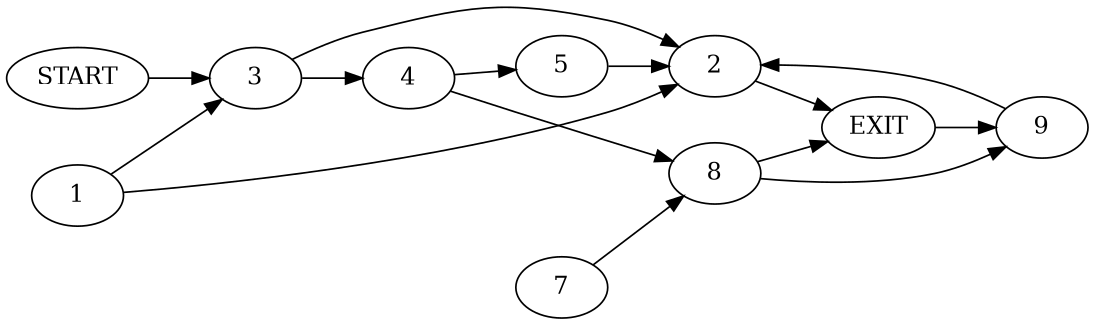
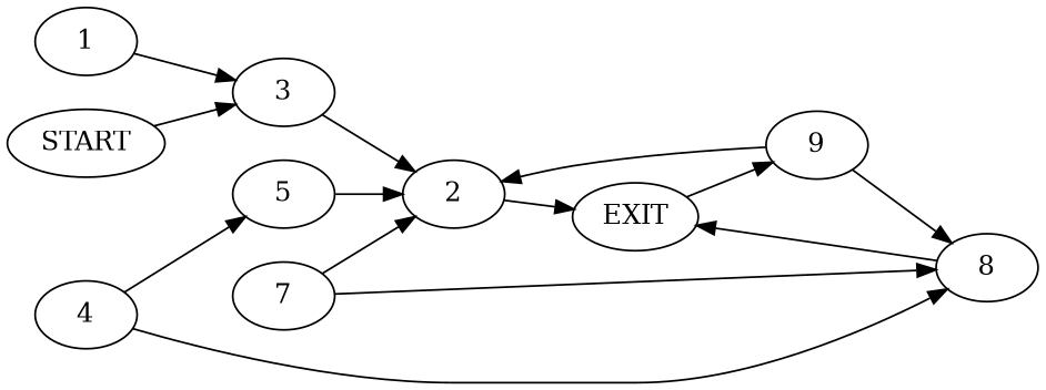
  digraph {
    rankdir=LR
    n1 [label=START]
    3
    1
    2
    n5 [label=EXIT]
    9
    4
    5
    8
    7
    n1 -> 3
    3 -> 2
-   3 -> 4
    1 -> 3
-   1 -> 2
+   7 -> 2
    2 -> n5
    n5 -> 9
    9 -> 2
-   8 -> 9
+   9 -> 8
    4 -> 5
    4 -> 8
    5 -> 2
    8 -> n5
    7 -> 8
  }
